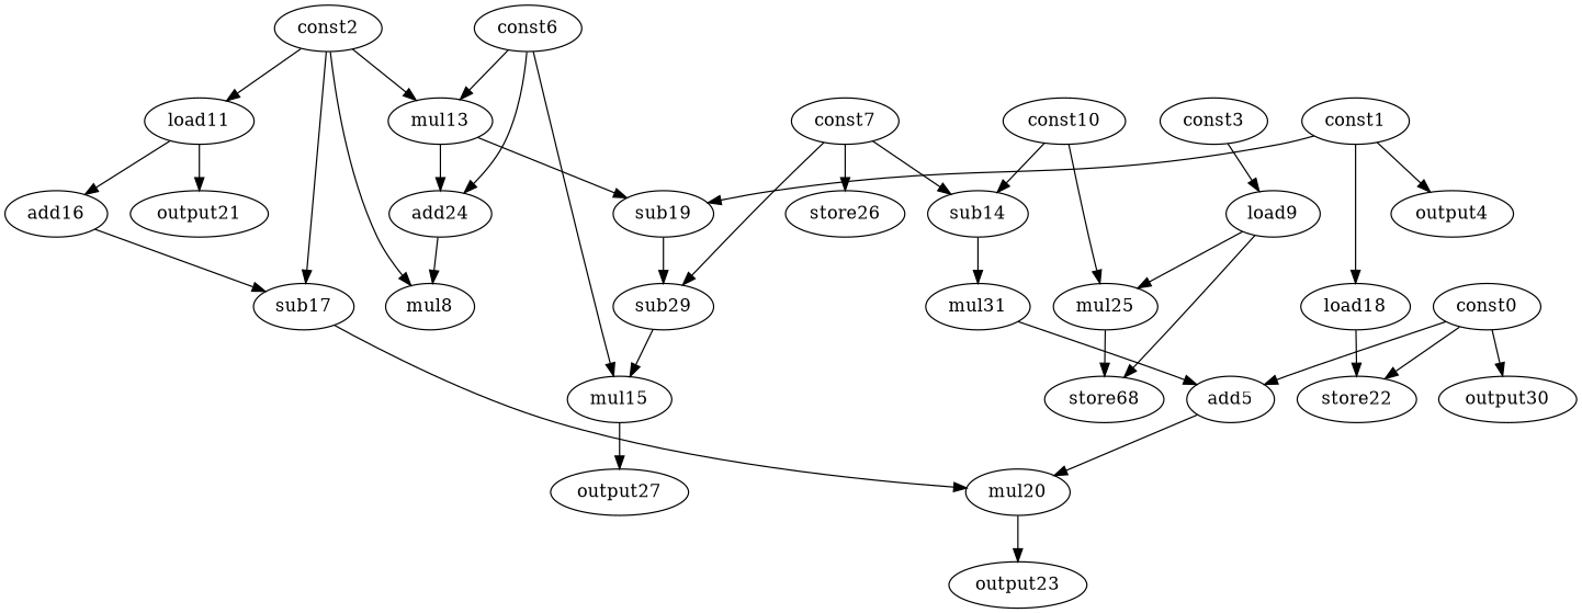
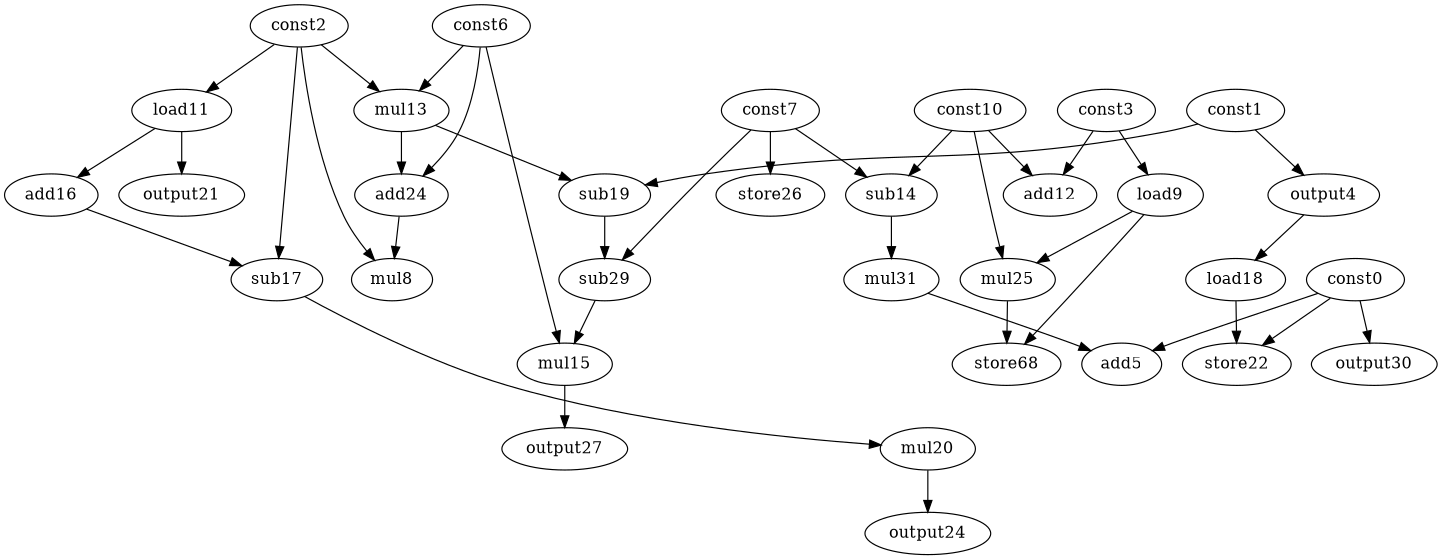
  digraph {
    node [opcode=const]
    edge [operand=0]
    add5 [opcode=add]
    const0
    store22 [opcode=store]
    output30 [opcode=output]
    mul20 [opcode=mul]
    output4 [opcode=output]
    const1
    load18 [opcode=load]
    sub19 [opcode=sub]
    n10 [label=sub29 opcode=mul]
    mul31 [opcode=mul]
    mul8 [opcode=mul]
    const2
    load11 [opcode=load]
    sub17 [opcode=sub]
    mul13 [opcode=mul]
    add16 [opcode=add]
    output21 [opcode=output]
    load9 [opcode=load]
    const3
+   add12 [opcode=add]
    mul25 [opcode=mul]
    n23 [label=store68 opcode=store]
-   output23 [opcode=output]
+   output23 [opcode=output label=output24]
    const6
    mul15 [opcode=mul]
    add24 [opcode=add]
    output27 [opcode=output]
    sub14 [opcode=sub]
    const7
    store26 [opcode=store]
    const10
-   add5 -> mul20 [operand=1]
    const0 -> add5
    const0 -> store22
    const0 -> output30
    mul20 -> output23
    const1 -> output4
-   const1 -> load18
+   output4 -> load18
    const1 -> sub19
    load18 -> store22 [operand=1]
    sub19 -> n10
    n10 -> mul15
    mul31 -> add5 [operand=1]
    const2 -> mul8 [operand=1]
    const2 -> load11
    const2 -> sub17 [operand=1]
    const2 -> mul13
    load11 -> add16 [operand=1]
    load11 -> output21
    sub17 -> mul20
    mul13 -> sub19 [operand=1]
    mul13 -> add24
    add16 -> sub17
    load9 -> mul25
    load9 -> n23 [operand=1]
    const3 -> load9
+   const3 -> add12 [operand=1]
    mul25 -> n23
    const6 -> mul13 [operand=1]
    const6 -> mul15 [operand=1]
    const6 -> add24 [operand=1]
    mul15 -> output27
    add24 -> mul8
    sub14 -> mul31 [operand=1]
    const7 -> n10 [operand=1]
    const7 -> sub14 [operand=1]
    const7 -> store26 [operand=1]
+   const10 -> add12
    const10 -> mul25 [operand=1]
    const10 -> sub14
  }
